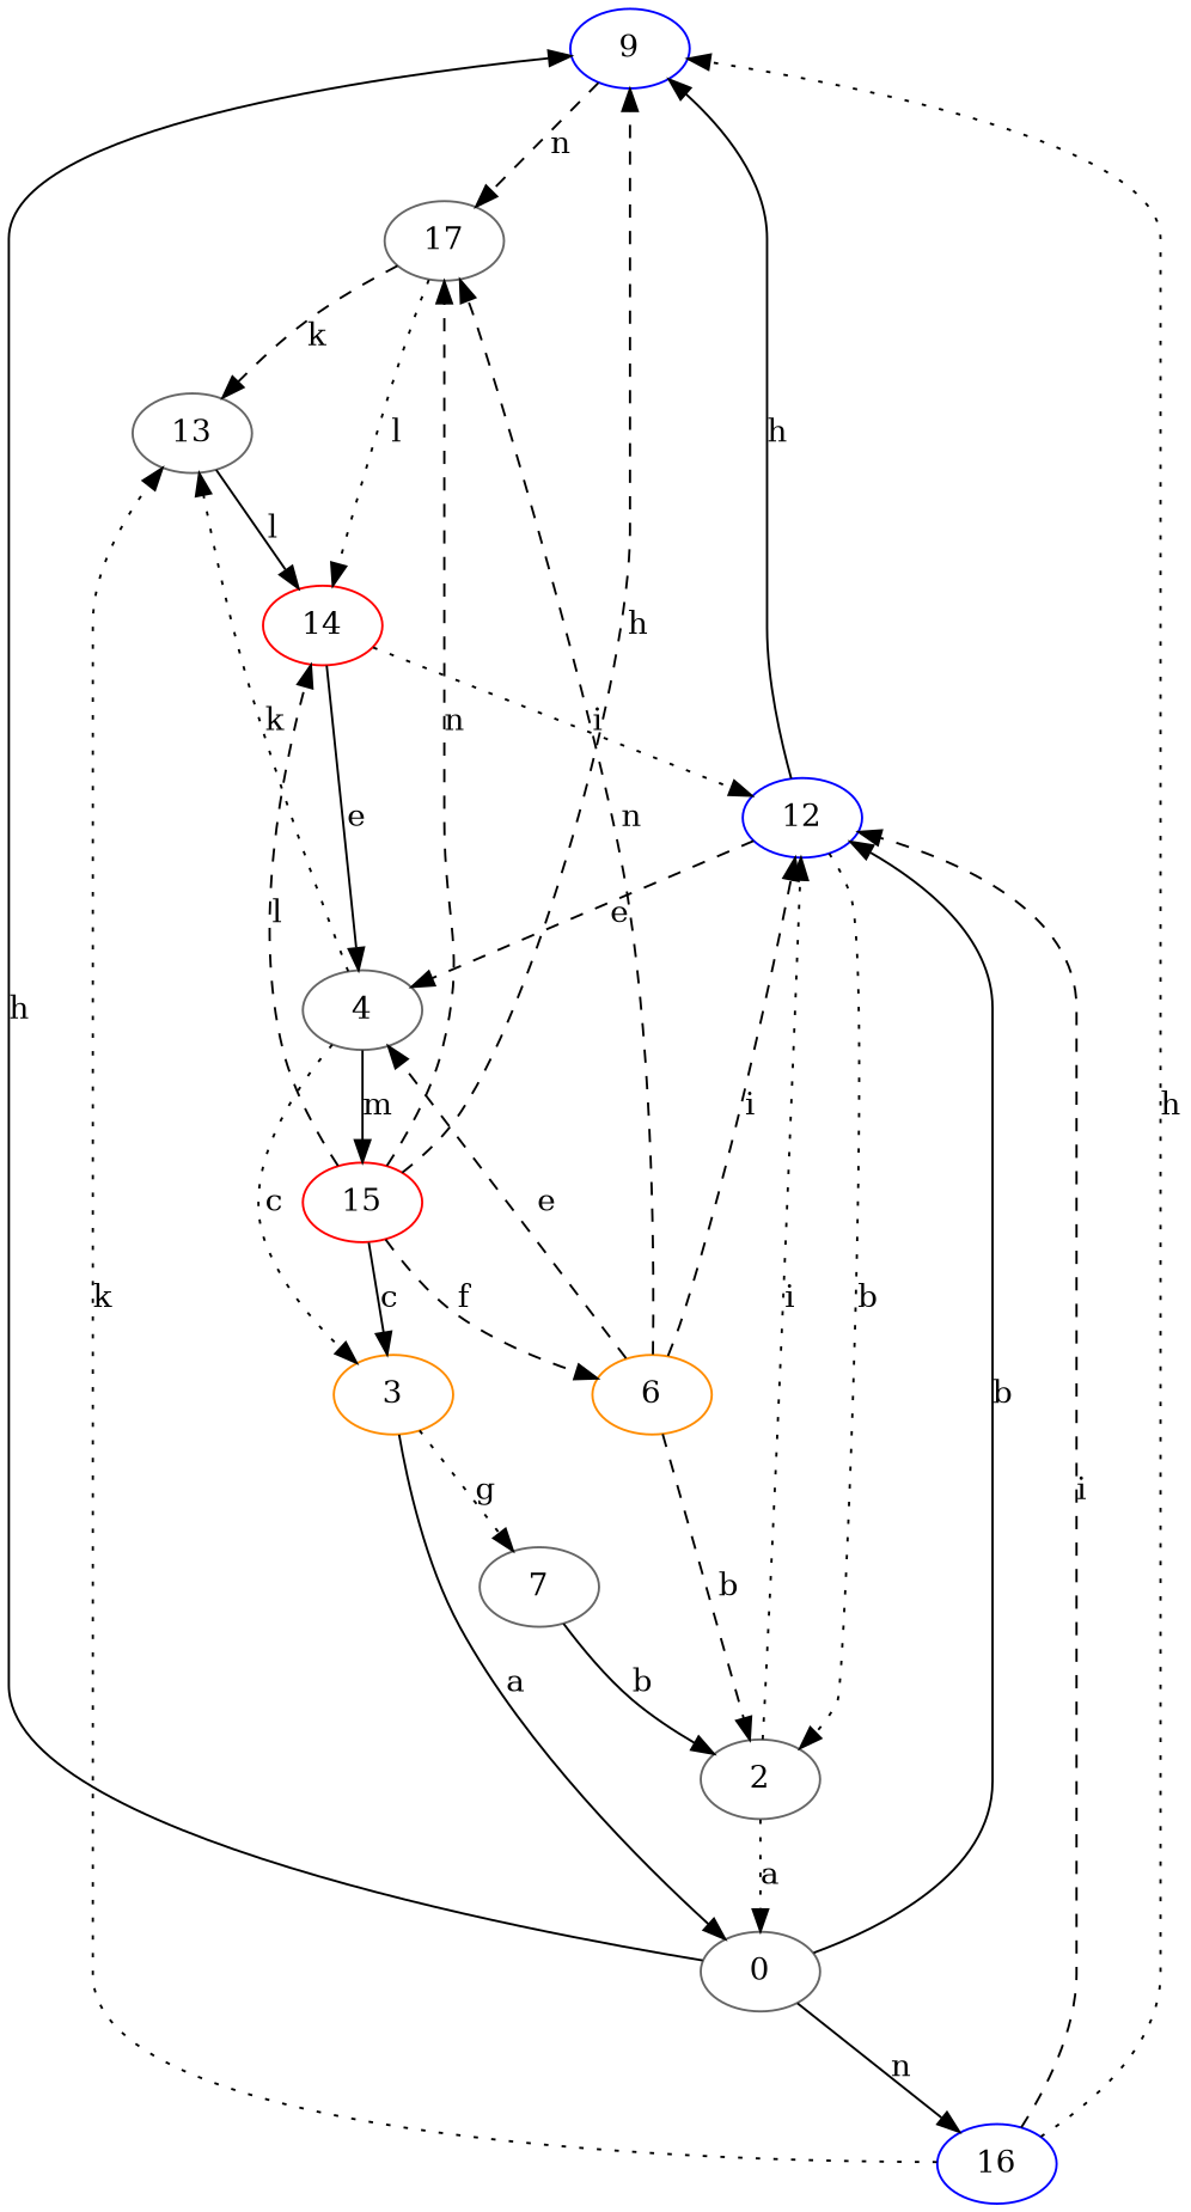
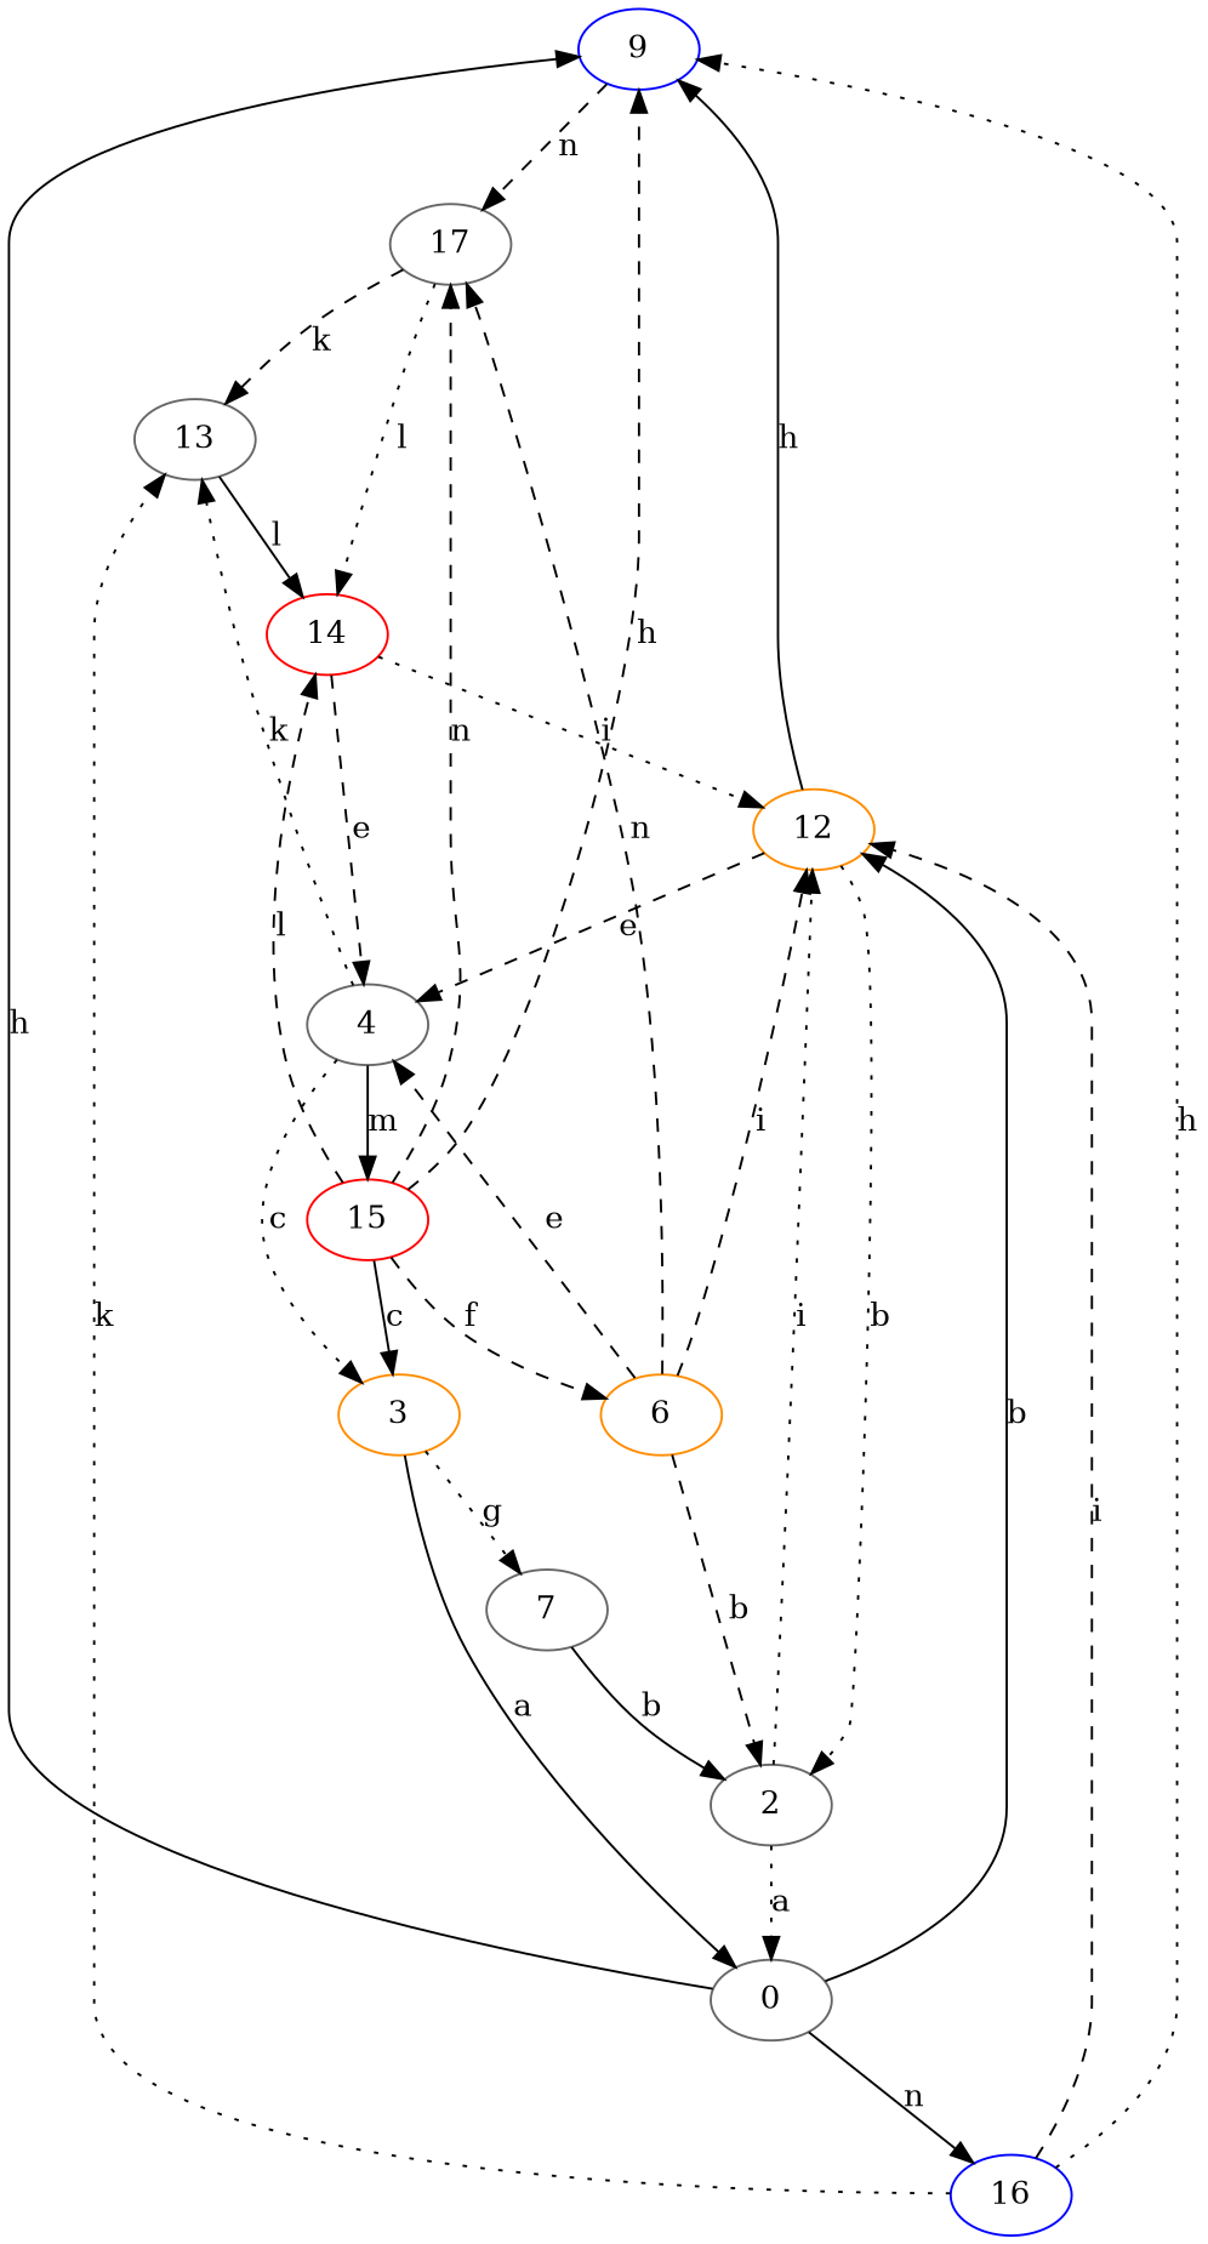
  strict digraph {
    node [color=gray40]
    edge [style=dashed]
    9 [color=blue]
    0
    16 [color=blue]
-   12 [color=blue]
+   12 [color=darkorange]
    2
    17
    13
    3 [color=darkorange]
    7
    4
    15 [color=red]
    14 [color=red]
    6 [color=darkorange]
    9 -> 17 [label=n]
    0 -> 9 [label=h style=solid]
    0 -> 16 [label=n style=solid]
    0 -> 12 [label=b style=solid]
    16 -> 9 [label=h style=dotted]
    16 -> 12 [label=i]
    16 -> 13 [label=k style=dotted]
    12 -> 9 [label=h style=solid]
    12 -> 2 [label=b style=dotted]
    12 -> 4 [label=e]
    2 -> 0 [label=a style=dotted]
    2 -> 12 [label=i style=dotted]
    17 -> 13 [label=k]
    17 -> 14 [label=l style=dotted]
    13 -> 14 [label=l style=solid]
    3 -> 0 [label=a style=solid]
    3 -> 7 [label=g style=dotted]
    7 -> 2 [label=b style=solid]
    4 -> 13 [label=k style=dotted]
    4 -> 3 [label=c style=dotted]
    4 -> 15 [label=m style=solid]
    15 -> 9 [label=h]
    15 -> 17 [label=n]
    15 -> 3 [label=c style=solid]
    15 -> 14 [label=l]
    15 -> 6 [label=f]
    14 -> 12 [label=i style=dotted]
-   14 -> 4 [label=e style=solid]
+   14 -> 4 [label=e]
    6 -> 12 [label=i]
    6 -> 2 [label=b]
    6 -> 17 [label=n]
    6 -> 4 [label=e]
  }
